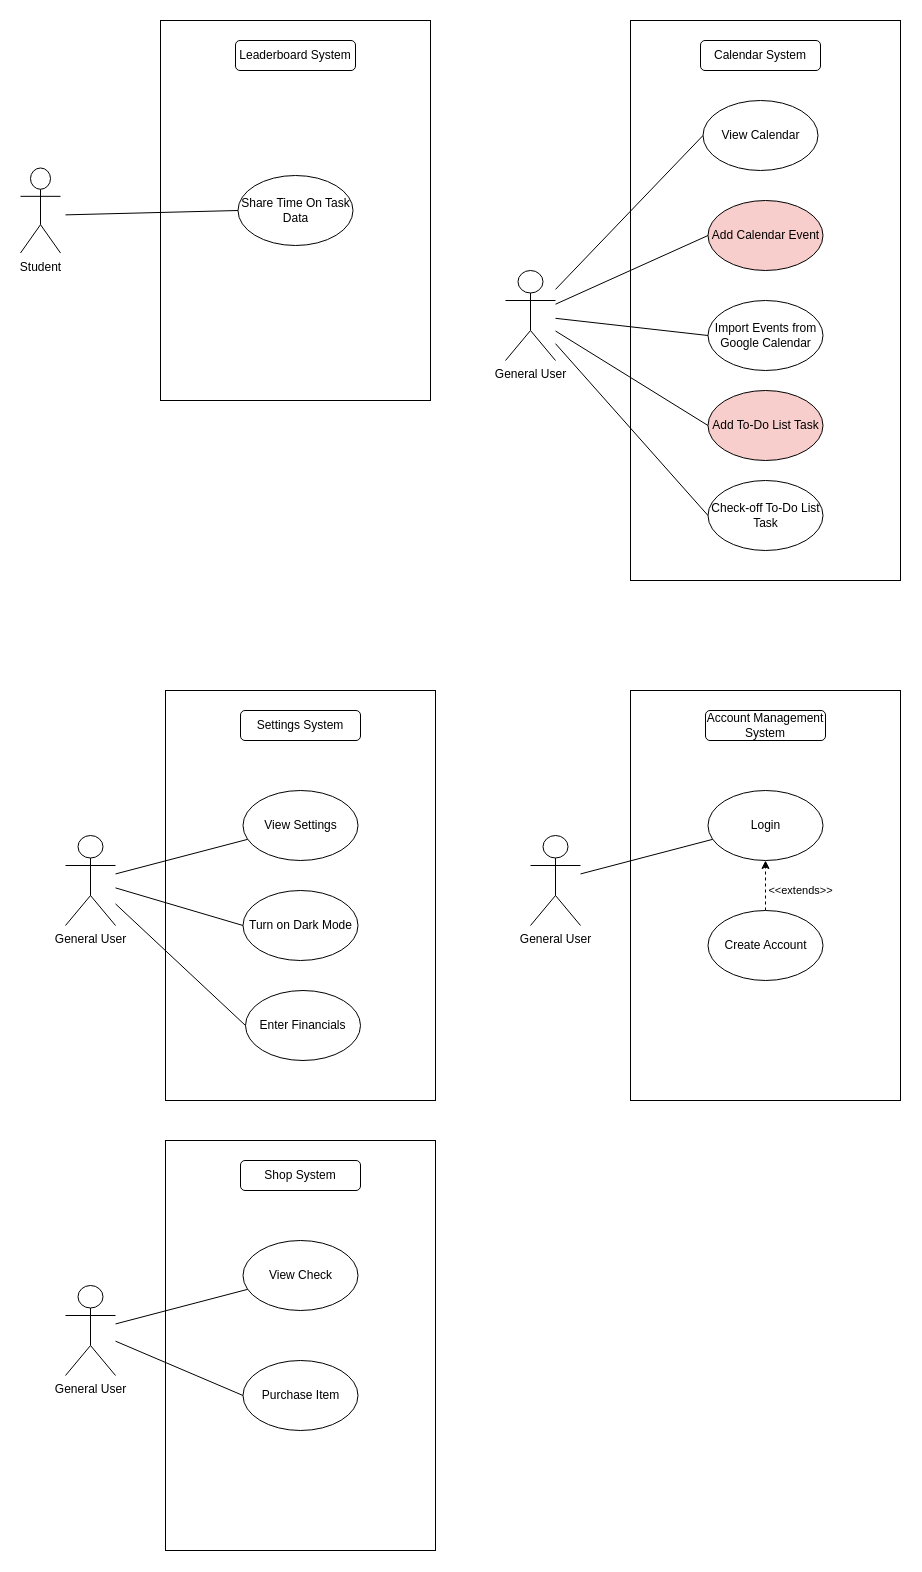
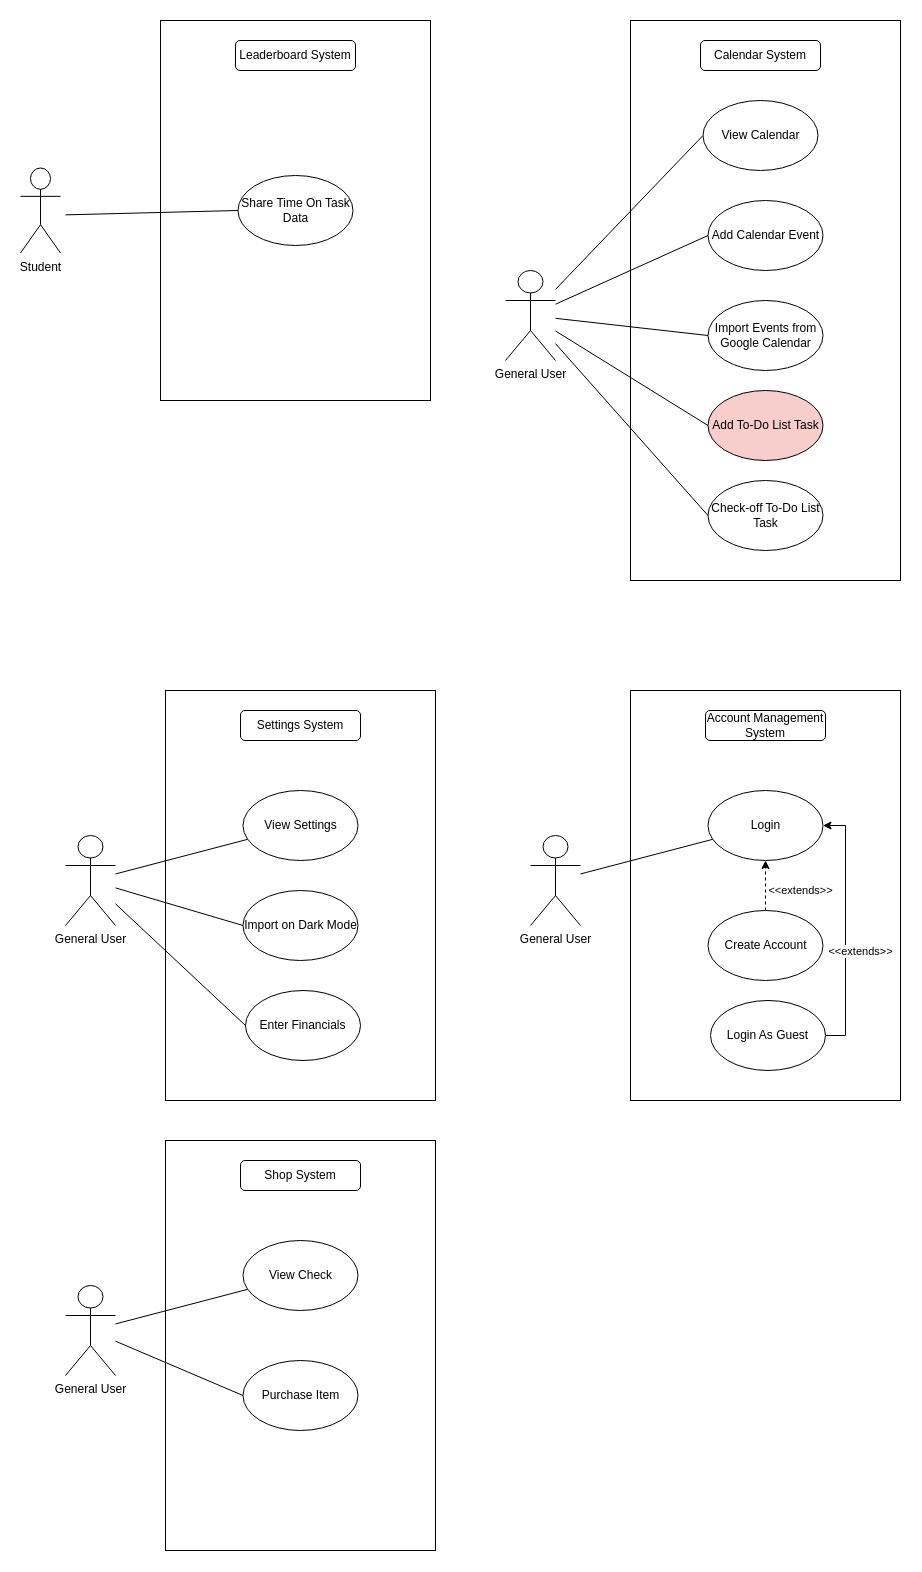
  <mxCell id="0" />
  <mxCell id="1" parent="0" />
  <mxCell id="2" value="" style="rounded=0;whiteSpace=wrap;html=1;" vertex="1" parent="1"><mxGeometry x="630" y="20" width="270" height="560" as="geometry" /></mxCell>
  <mxCell id="3" value="Calendar System" style="rounded=1;whiteSpace=wrap;html=1;" vertex="1" parent="1"><mxGeometry x="700" y="40" width="120" height="30" as="geometry" /></mxCell>
  <mxCell id="4" value="View Calendar" style="ellipse;whiteSpace=wrap;html=1;" vertex="1" parent="1"><mxGeometry x="702.5" y="100" width="115" height="70" as="geometry" /></mxCell>
- <mxCell id="5" value="Add Calendar Event" style="ellipse;whiteSpace=wrap;html=1;fillColor=#f8cecc;" vertex="1" parent="1"><mxGeometry x="707.5" y="200" width="115" height="70" as="geometry" /></mxCell>
+ <mxCell id="5" value="Add Calendar Event" style="ellipse;whiteSpace=wrap;html=1;" vertex="1" parent="1"><mxGeometry x="707.5" y="200" width="115" height="70" as="geometry" /></mxCell>
  <mxCell id="6" value="Import Events from Google Calendar" style="ellipse;whiteSpace=wrap;html=1;" vertex="1" parent="1"><mxGeometry x="707.5" y="300" width="115" height="70" as="geometry" /></mxCell>
  <mxCell id="7" style="rounded=0;orthogonalLoop=1;jettySize=auto;html=1;entryX=0;entryY=0.5;entryDx=0;entryDy=0;endArrow=none;endFill=0;" edge="1" parent="1" source="10" target="4"><mxGeometry relative="1" as="geometry" /></mxCell>
  <mxCell id="8" style="edgeStyle=none;rounded=0;orthogonalLoop=1;jettySize=auto;html=1;entryX=0;entryY=0.5;entryDx=0;entryDy=0;endArrow=none;endFill=0;" edge="1" parent="1" source="10" target="5"><mxGeometry relative="1" as="geometry" /></mxCell>
  <mxCell id="9" style="edgeStyle=none;rounded=0;orthogonalLoop=1;jettySize=auto;html=1;entryX=0;entryY=0.5;entryDx=0;entryDy=0;endArrow=none;endFill=0;" edge="1" parent="1" source="10" target="6"><mxGeometry relative="1" as="geometry" /></mxCell>
  <mxCell id="10" value="General User" style="shape=umlActor;verticalLabelPosition=bottom;verticalAlign=top;html=1;outlineConnect=0;" vertex="1" parent="1"><mxGeometry x="505" y="270" width="50" height="90" as="geometry" /></mxCell>
  <mxCell id="11" value="" style="rounded=0;whiteSpace=wrap;html=1;" vertex="1" parent="1"><mxGeometry x="630" y="690" width="270" height="410" as="geometry" /></mxCell>
  <mxCell id="12" value="Account Management System" style="rounded=1;whiteSpace=wrap;html=1;" vertex="1" parent="1"><mxGeometry x="705" y="710" width="120" height="30" as="geometry" /></mxCell>
+ <mxCell id="13" value="&amp;lt;&amp;lt;extends&amp;gt;&amp;gt;" style="edgeStyle=orthogonalEdgeStyle;orthogonalLoop=1;jettySize=auto;html=1;entryX=1;entryY=0.5;entryDx=0;entryDy=0;endArrow=none;endFill=0;startArrow=classic;startFill=1;rounded=0;" edge="1" parent="1" source="14" target="29"><mxGeometry x="0.168" y="15" relative="1" as="geometry"><Array as="points"><mxPoint x="845" y="825" /><mxPoint x="845" y="1035" /></Array><mxPoint y="1" as="offset" /></mxGeometry></mxCell>
  <mxCell id="14" value="Login" style="ellipse;whiteSpace=wrap;html=1;" vertex="1" parent="1"><mxGeometry x="707.5" y="790" width="115" height="70" as="geometry" /></mxCell>
  <mxCell id="15" value="&amp;lt;&amp;lt;extends&amp;gt;&amp;gt;" style="edgeStyle=none;rounded=0;orthogonalLoop=1;jettySize=auto;html=1;exitX=0.5;exitY=0;exitDx=0;exitDy=0;entryX=0.5;entryY=1;entryDx=0;entryDy=0;startArrow=none;startFill=0;endArrow=classic;endFill=1;dashed=1;" edge="1" parent="1" source="16" target="14"><mxGeometry x="-0.2" y="-35" relative="1" as="geometry"><mxPoint as="offset" /></mxGeometry></mxCell>
  <mxCell id="16" value="Create Account" style="ellipse;whiteSpace=wrap;html=1;" vertex="1" parent="1"><mxGeometry x="707.5" y="910" width="115" height="70" as="geometry" /></mxCell>
  <mxCell id="17" style="rounded=0;orthogonalLoop=1;jettySize=auto;html=1;startArrow=none;startFill=0;endArrow=none;endFill=0;" edge="1" parent="1" source="18" target="14"><mxGeometry relative="1" as="geometry" /></mxCell>
  <mxCell id="18" value="General User" style="shape=umlActor;verticalLabelPosition=bottom;verticalAlign=top;html=1;outlineConnect=0;" vertex="1" parent="1"><mxGeometry x="530" y="835" width="50" height="90" as="geometry" /></mxCell>
  <mxCell id="19" value="" style="rounded=0;whiteSpace=wrap;html=1;" vertex="1" parent="1"><mxGeometry x="160" y="20" width="270" height="380" as="geometry" /></mxCell>
  <mxCell id="20" value="Leaderboard System" style="rounded=1;whiteSpace=wrap;html=1;" vertex="1" parent="1"><mxGeometry x="235" y="40" width="120" height="30" as="geometry" /></mxCell>
  <mxCell id="21" value="Share Time On Task Data" style="ellipse;whiteSpace=wrap;html=1;" vertex="1" parent="1"><mxGeometry x="237.5" y="175" width="115" height="70" as="geometry" /></mxCell>
  <mxCell id="22" style="edgeStyle=none;rounded=0;orthogonalLoop=1;jettySize=auto;html=1;entryX=0;entryY=0.5;entryDx=0;entryDy=0;startArrow=none;startFill=0;endArrow=none;endFill=0;" edge="1" parent="1" target="21"><mxGeometry relative="1" as="geometry"><mxPoint x="65" y="214.367" as="sourcePoint" /></mxGeometry></mxCell>
  <mxCell id="23" value="Student" style="shape=umlActor;verticalLabelPosition=bottom;verticalAlign=top;html=1;outlineConnect=0;" vertex="1" parent="1"><mxGeometry x="20" y="167.5" width="40" height="85" as="geometry" /></mxCell>
  <mxCell id="24" value="Add To-Do List Task" style="ellipse;whiteSpace=wrap;html=1;fillColor=#f8cecc;" vertex="1" parent="1"><mxGeometry x="707.5" y="390" width="115" height="70" as="geometry" /></mxCell>
  <mxCell id="25" value="Check-off To-Do List Task" style="ellipse;whiteSpace=wrap;html=1;" vertex="1" parent="1"><mxGeometry x="707.5" y="480" width="115" height="70" as="geometry" /></mxCell>
  <mxCell id="26" value="" style="endArrow=none;html=1;rounded=0;exitX=0;exitY=0.5;exitDx=0;exitDy=0;" edge="1" parent="1" source="24" target="10"><mxGeometry width="50" height="50" relative="1" as="geometry"><mxPoint x="480" y="320" as="sourcePoint" /><mxPoint x="570" y="260" as="targetPoint" /></mxGeometry></mxCell>
  <mxCell id="27" value="" style="endArrow=none;html=1;rounded=0;exitX=0;exitY=0.5;exitDx=0;exitDy=0;" edge="1" parent="1" source="25" target="10"><mxGeometry width="50" height="50" relative="1" as="geometry"><mxPoint x="440" y="500" as="sourcePoint" /><mxPoint x="490" y="450" as="targetPoint" /></mxGeometry></mxCell>
  <mxCell id="28" style="edgeStyle=orthogonalEdgeStyle;rounded=0;orthogonalLoop=1;jettySize=auto;html=1;exitX=0.5;exitY=1;exitDx=0;exitDy=0;" edge="1" parent="1" source="11" target="11"><mxGeometry relative="1" as="geometry" /></mxCell>
+ <mxCell id="29" value="Login As Guest" style="ellipse;whiteSpace=wrap;html=1;" vertex="1" parent="1"><mxGeometry x="710" y="1000" width="115" height="70" as="geometry" /></mxCell>
  <mxCell id="30" value="" style="rounded=0;whiteSpace=wrap;html=1;" vertex="1" parent="1"><mxGeometry x="165" y="690" width="270" height="410" as="geometry" /></mxCell>
  <mxCell id="31" value="Settings System" style="rounded=1;whiteSpace=wrap;html=1;" vertex="1" parent="1"><mxGeometry x="240" y="710" width="120" height="30" as="geometry" /></mxCell>
  <mxCell id="32" value="View Settings" style="ellipse;whiteSpace=wrap;html=1;" vertex="1" parent="1"><mxGeometry x="242.5" y="790" width="115" height="70" as="geometry" /></mxCell>
  <mxCell id="33" value="Enter Financials" style="ellipse;whiteSpace=wrap;html=1;" vertex="1" parent="1"><mxGeometry x="245" y="990" width="115" height="70" as="geometry" /></mxCell>
  <mxCell id="34" style="rounded=0;orthogonalLoop=1;jettySize=auto;html=1;startArrow=none;startFill=0;endArrow=none;endFill=0;" edge="1" parent="1" source="36" target="32"><mxGeometry relative="1" as="geometry" /></mxCell>
  <mxCell id="35" style="edgeStyle=none;rounded=0;orthogonalLoop=1;jettySize=auto;html=1;entryX=0;entryY=0.5;entryDx=0;entryDy=0;startArrow=none;startFill=0;endArrow=none;endFill=0;" edge="1" parent="1" source="36" target="33"><mxGeometry relative="1" as="geometry" /></mxCell>
  <mxCell id="36" value="General User" style="shape=umlActor;verticalLabelPosition=bottom;verticalAlign=top;html=1;outlineConnect=0;" vertex="1" parent="1"><mxGeometry x="65" y="835" width="50" height="90" as="geometry" /></mxCell>
  <mxCell id="37" style="edgeStyle=orthogonalEdgeStyle;rounded=0;orthogonalLoop=1;jettySize=auto;html=1;exitX=0.5;exitY=1;exitDx=0;exitDy=0;" edge="1" parent="1" source="30" target="30"><mxGeometry relative="1" as="geometry" /></mxCell>
  <mxCell id="38" value="" style="rounded=0;whiteSpace=wrap;html=1;" vertex="1" parent="1"><mxGeometry x="165" y="1140" width="270" height="410" as="geometry" /></mxCell>
  <mxCell id="39" value="Shop System" style="rounded=1;whiteSpace=wrap;html=1;" vertex="1" parent="1"><mxGeometry x="240" y="1160" width="120" height="30" as="geometry" /></mxCell>
  <mxCell id="40" value="View Check" style="ellipse;whiteSpace=wrap;html=1;" vertex="1" parent="1"><mxGeometry x="242.5" y="1240" width="115" height="70" as="geometry" /></mxCell>
  <mxCell id="41" value="Purchase Item" style="ellipse;whiteSpace=wrap;html=1;" vertex="1" parent="1"><mxGeometry x="242.5" y="1360" width="115" height="70" as="geometry" /></mxCell>
  <mxCell id="42" style="rounded=0;orthogonalLoop=1;jettySize=auto;html=1;startArrow=none;startFill=0;endArrow=none;endFill=0;" edge="1" parent="1" source="44" target="40"><mxGeometry relative="1" as="geometry" /></mxCell>
  <mxCell id="43" style="edgeStyle=none;rounded=0;orthogonalLoop=1;jettySize=auto;html=1;entryX=0;entryY=0.5;entryDx=0;entryDy=0;startArrow=none;startFill=0;endArrow=none;endFill=0;" edge="1" parent="1" source="44" target="41"><mxGeometry relative="1" as="geometry" /></mxCell>
  <mxCell id="44" value="General User" style="shape=umlActor;verticalLabelPosition=bottom;verticalAlign=top;html=1;outlineConnect=0;" vertex="1" parent="1"><mxGeometry x="65" y="1285" width="50" height="90" as="geometry" /></mxCell>
  <mxCell id="45" style="edgeStyle=orthogonalEdgeStyle;rounded=0;orthogonalLoop=1;jettySize=auto;html=1;exitX=0.5;exitY=1;exitDx=0;exitDy=0;" edge="1" parent="1" source="38" target="38"><mxGeometry relative="1" as="geometry" /></mxCell>
- <mxCell id="46" value="Turn on Dark Mode" style="ellipse;whiteSpace=wrap;html=1;" vertex="1" parent="1"><mxGeometry x="242.5" y="890" width="115" height="70" as="geometry" /></mxCell>
+ <mxCell id="46" value="Import on Dark Mode" style="ellipse;whiteSpace=wrap;html=1;" vertex="1" parent="1"><mxGeometry x="242.5" y="890" width="115" height="70" as="geometry" /></mxCell>
  <mxCell id="47" value="" style="endArrow=none;html=1;rounded=0;entryX=0;entryY=0.5;entryDx=0;entryDy=0;" edge="1" parent="1" source="36" target="46"><mxGeometry width="50" height="50" relative="1" as="geometry"><mxPoint x="180" y="940" as="sourcePoint" /><mxPoint x="230" y="890" as="targetPoint" /></mxGeometry></mxCell>
